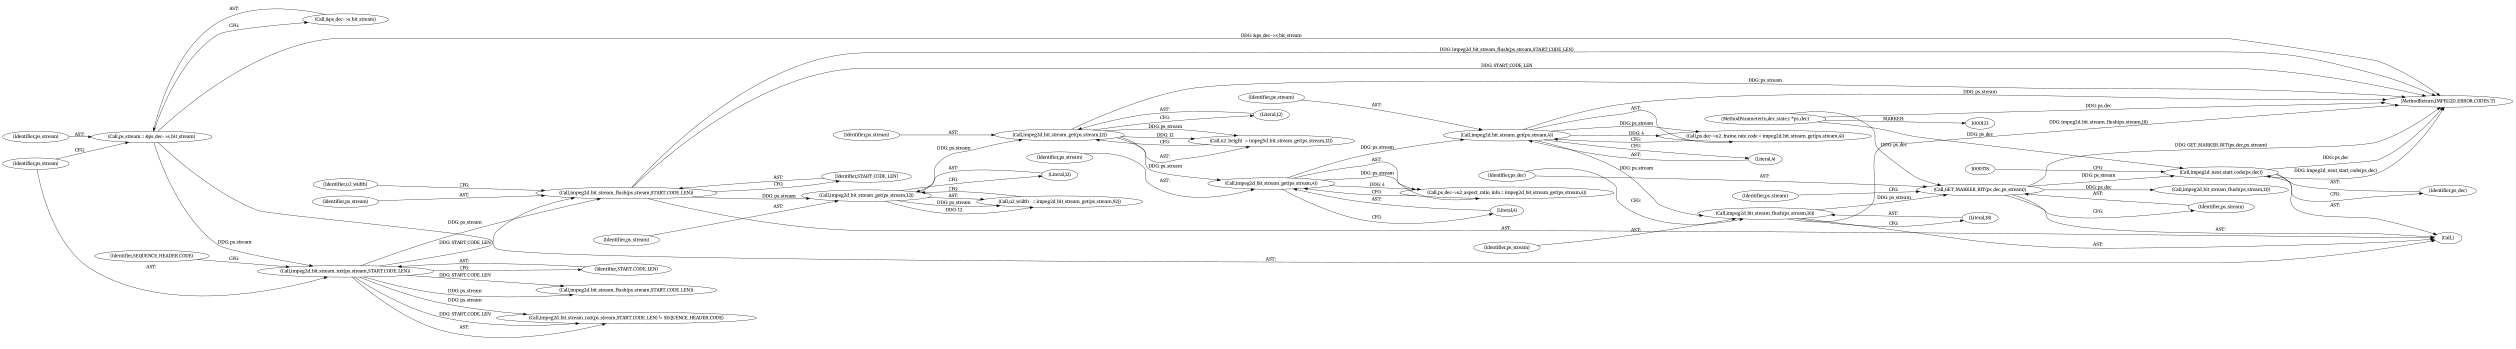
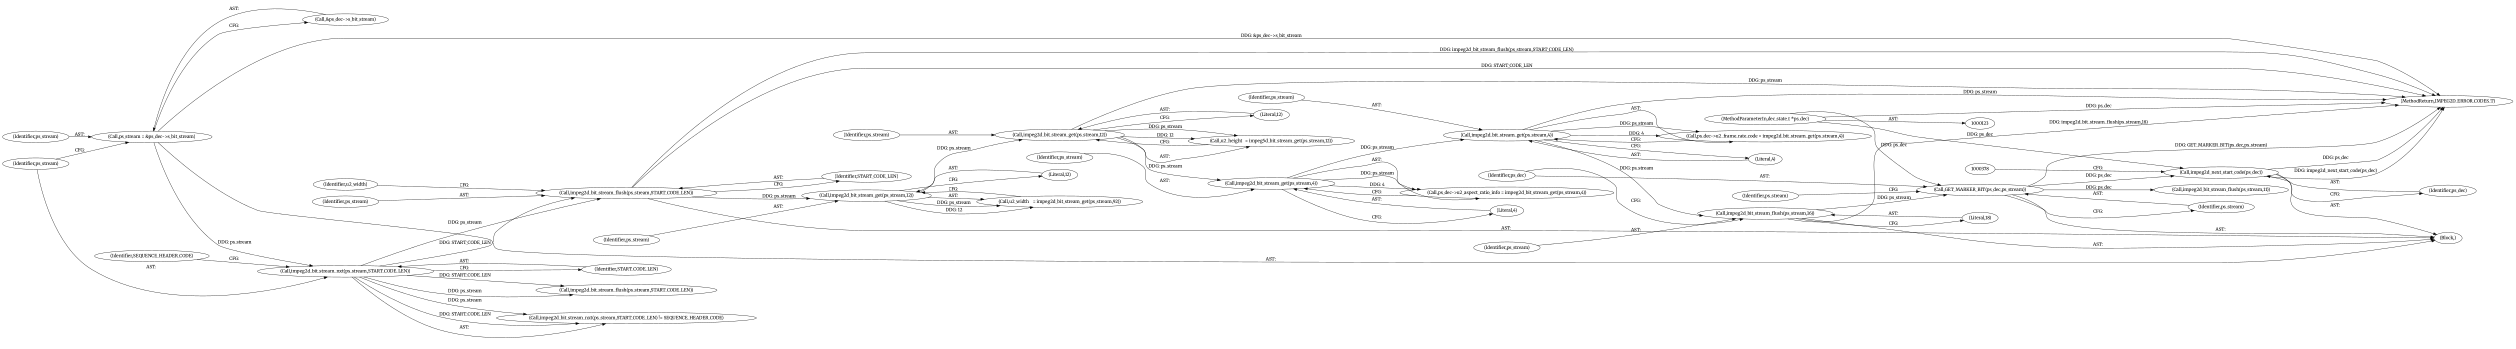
  digraph {
    fontname=Merriweather
    rankdir=LR
    node [fontname=Merriweather]
    edge [fontname=Merriweather]
    n1 [label="(Call,impeg2d_next_start_code(ps_dec))"]
-   n2 [label="(Call,)"]
+   n2 [label="(Block,)"]
    n3 [label="(Identifier,ps_dec)"]
    n4 [label="(MethodReturn,IMPEG2D_ERROR_CODES_T)"]
    n5 [label="(Call,GET_MARKER_BIT(ps_dec,ps_stream))"]
    n6 [label="(Call,impeg2d_bit_stream_flush(ps_stream,11))"]
    n7 [label="(Identifier,ps_stream)"]
    n8 [label="(MethodParameterIn,dec_state_t *ps_dec)"]
    1000123
    n10 [label="(Call,impeg2d_bit_stream_flush(ps_stream,16))"]
    n11 [label="(Literal,18)"]
    n12 [label="(Call,impeg2d_bit_stream_get(ps_stream,4))"]
    n13 [label="(Call,ps_dec->u2_frame_rate_code = impeg2d_bit_stream_get(ps_stream,4))"]
    n14 [label="(Literal,4)"]
    n15 [label="(Call,impeg2d_bit_stream_get(ps_stream,4))"]
    n16 [label="(Literal,4)"]
    n17 [label="(Call,ps_dec->u2_aspect_ratio_info = impeg2d_bit_stream_get(ps_stream,4))"]
    n18 [label="(Call,impeg2d_bit_stream_get(ps_stream,12))"]
    n19 [label="(Call,u2_height   = impeg5d_bit_stream_get(ps_stream,12))"]
    n20 [label="(Literal,12)"]
    n21 [label="(Call,impeg2d_bit_stream_get(ps_stream,12))"]
    n22 [label="(Call,u2_width    = impeg2d_bit_stream_get(ps_stream,92))"]
    n23 [label="(Literal,12)"]
    n24 [label="(Call,impeg2d_bit_stream_flush(ps_stream,START_CODE_LEN))"]
    n25 [label="(Identifier,START_CODE_LEN)"]
    n26 [label="(Call,impeg2d_bit_stream_nxt(ps_stream,START_CODE_LEN))"]
    n27 [label="(Call,impeg2d_bit_stream_flush(ps_stream,START_CODE_LEN))"]
    n28 [label="(Call,impeg2d_bit_stream_nxt(ps_stream,START_CODE_LEN) != SEQUENCE_HEADER_CODE)"]
    n29 [label="(Identifier,START_CODE_LEN)"]
    n30 [label="(Call,ps_stream = &ps_dec->s_bit_stream)"]
    n31 [label="(Call,&ps_dec->s_bit_stream)"]
    n32 [label="(Identifier,ps_stream)"]
    n33 [label="(Identifier,ps_stream)"]
    n34 [label="(Identifier,ps_stream)"]
    n35 [label="(Identifier,ps_stream)"]
    n36 [label="(Identifier,ps_stream)"]
    n37 [label="(Identifier,ps_stream)"]
    n38 [label="(Identifier,SEQUENCE_HEADER_CODE)"]
    n39 [label="(Identifier,ps_dec)"]
    n40 [label="(Identifier,ps_stream)"]
    n41 [label="(Identifier,ps_stream)"]
    n42 [label="(Identifier,ps_stream)"]
    n43 [label="(Identifier,u2_width)"]
    1000378
    n1 -> n2 [label="AST: "]
    n1 -> n3 [label="CFG: "]
    n1 -> n4 [label="DDG: ps_dec"]
    n1 -> n4 [label="DDG: impeg2d_next_start_code(ps_dec)"]
    n3 -> n1 [label="AST: "]
-   n5 -> n1 [label="DDG: ps_stream"]
+   n5 -> n1 [label="DDG: ps_dec"]
    n5 -> n2 [label="AST: "]
    n5 -> n4 [label="DDG: GET_MARKER_BIT(ps_dec,ps_stream)"]
    n5 -> n6 [label="DDG: ps_dec"]
    n5 -> n7 [label="CFG: "]
    n7 -> n5 [label="AST: "]
    n8 -> n1 [label="DDG: ps_dec"]
    n8 -> n4 [label="DDG: ps_dec"]
    n8 -> n5 [label="DDG: ps_dec"]
-   n8 -> 1000123 [label="MARKER: "]
+   n8 -> 1000123 [label="AST: "]
    n10 -> n2 [label="AST: "]
    n10 -> n4 [label="DDG: impeg2d_bit_stream_flush(ps_stream,18)"]
    n10 -> n5 [label="DDG: ps_stream"]
    n10 -> n11 [label="CFG: "]
    n11 -> n10 [label="AST: "]
    n12 -> n4 [label="DDG: ps_stream"]
    n12 -> n10 [label="DDG: ps_stream"]
    n12 -> n13 [label="AST: "]
    n12 -> n13 [label="DDG: ps_stream"]
    n12 -> n13 [label="DDG: 4"]
    n12 -> n14 [label="CFG: "]
    n13 -> n12 [label="CFG: "]
    n14 -> n12 [label="AST: "]
    n15 -> n12 [label="DDG: ps_stream"]
    n15 -> n16 [label="CFG: "]
    n15 -> n17 [label="AST: "]
    n15 -> n17 [label="DDG: ps_stream"]
    n15 -> n17 [label="DDG: 4"]
    n16 -> n15 [label="AST: "]
    n17 -> n15 [label="CFG: "]
    n18 -> n4 [label="DDG: ps_stream"]
    n18 -> n15 [label="DDG: ps_stream"]
    n18 -> n19 [label="AST: "]
    n18 -> n19 [label="DDG: ps_stream"]
    n18 -> n19 [label="DDG: 12"]
    n18 -> n20 [label="CFG: "]
    n19 -> n18 [label="CFG: "]
    n20 -> n18 [label="AST: "]
    n21 -> n18 [label="DDG: ps_stream"]
    n21 -> n22 [label="AST: "]
    n21 -> n22 [label="DDG: ps_stream"]
    n21 -> n22 [label="DDG: 12"]
    n21 -> n23 [label="CFG: "]
    n22 -> n21 [label="CFG: "]
    n23 -> n21 [label="AST: "]
    n24 -> n2 [label="AST: "]
    n24 -> n4 [label="DDG: START_CODE_LEN"]
    n24 -> n4 [label="DDG: impeg2d_bit_stream_flush(ps_stream,START_CODE_LEN)"]
    n24 -> n21 [label="DDG: ps_stream"]
    n24 -> n25 [label="CFG: "]
    n25 -> n24 [label="AST: "]
    n26 -> n24 [label="DDG: ps_stream"]
    n26 -> n24 [label="DDG: START_CODE_LEN"]
    n26 -> n27 [label="DDG: ps_stream"]
    n26 -> n27 [label="DDG: START_CODE_LEN"]
    n26 -> n28 [label="AST: "]
    n26 -> n28 [label="DDG: ps_stream"]
    n26 -> n28 [label="DDG: START_CODE_LEN"]
    n26 -> n29 [label="CFG: "]
    n29 -> n26 [label="AST: "]
    n30 -> n2 [label="AST: "]
    n30 -> n4 [label="DDG: &ps_dec->s_bit_stream"]
    n30 -> n26 [label="DDG: ps_stream"]
    n30 -> n31 [label="CFG: "]
    n31 -> n30 [label="AST: "]
    n32 -> n26 [label="AST: "]
    n32 -> n30 [label="CFG: "]
    n33 -> n30 [label="AST: "]
    n34 -> n18 [label="AST: "]
    n35 -> n15 [label="AST: "]
    n36 -> n24 [label="AST: "]
    n37 -> n5 [label="CFG: "]
    n38 -> n26 [label="CFG: "]
    n39 -> n5 [label="AST: "]
    n39 -> n10 [label="CFG: "]
    n40 -> n10 [label="AST: "]
    n41 -> n12 [label="AST: "]
    n42 -> n21 [label="AST: "]
    n43 -> n24 [label="CFG: "]
    1000378 -> n1 [label="CFG: "]
  }
